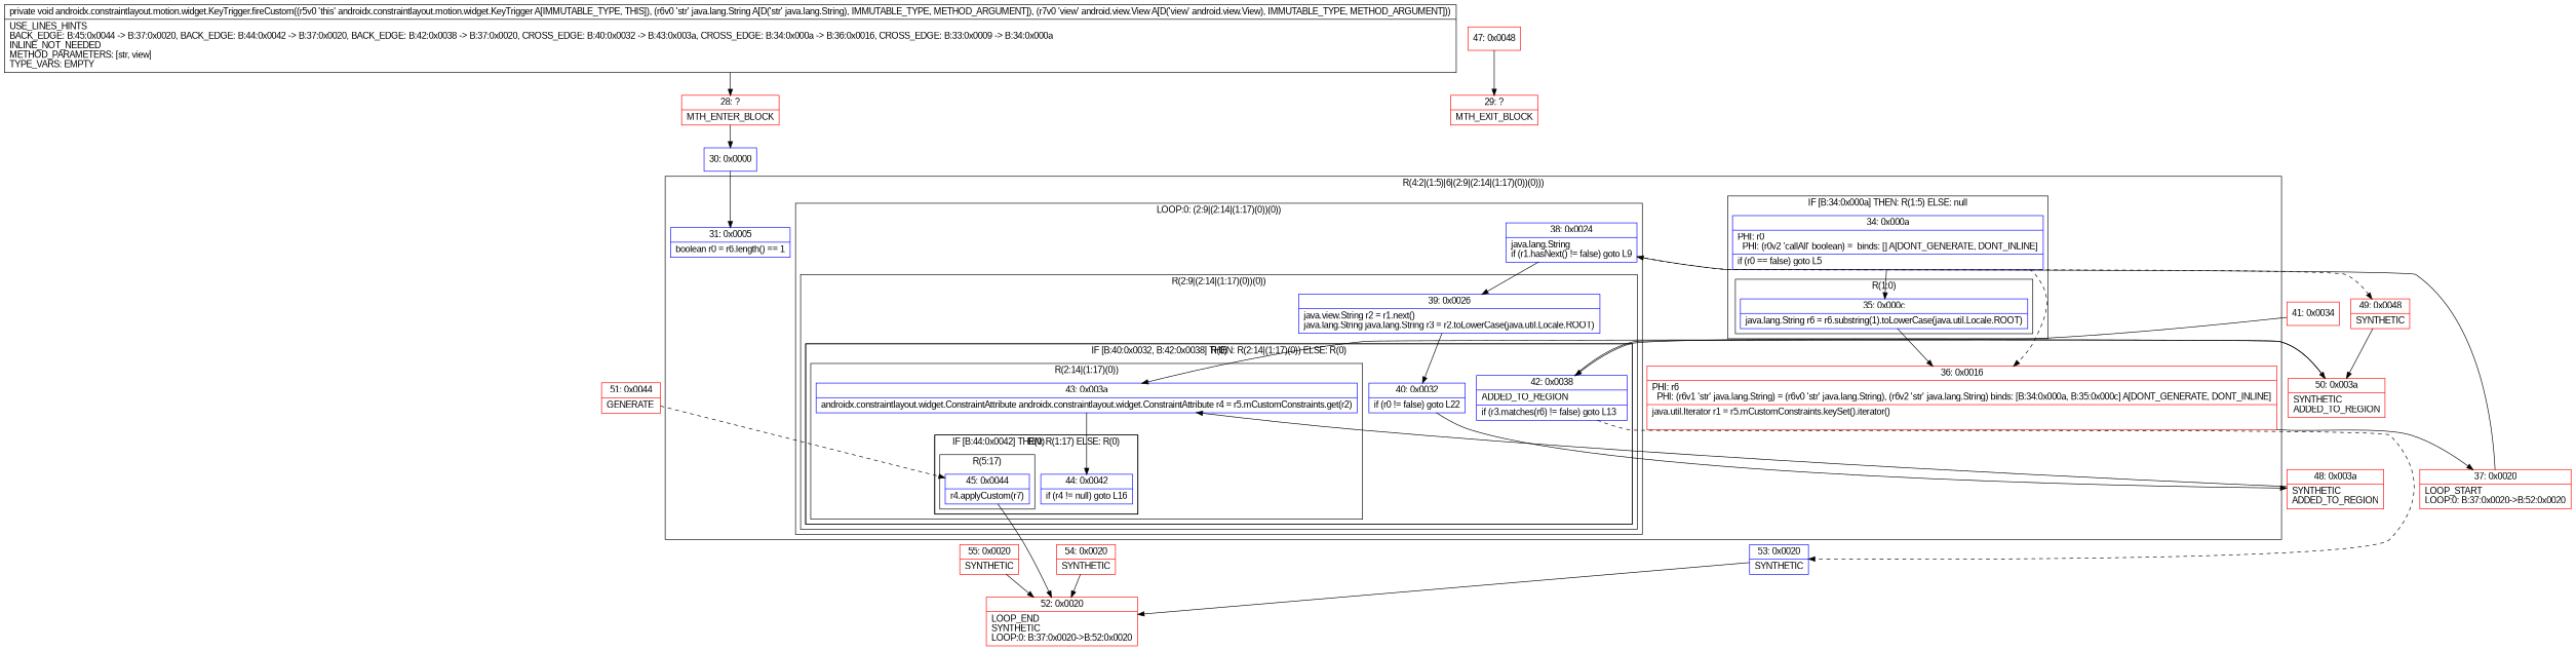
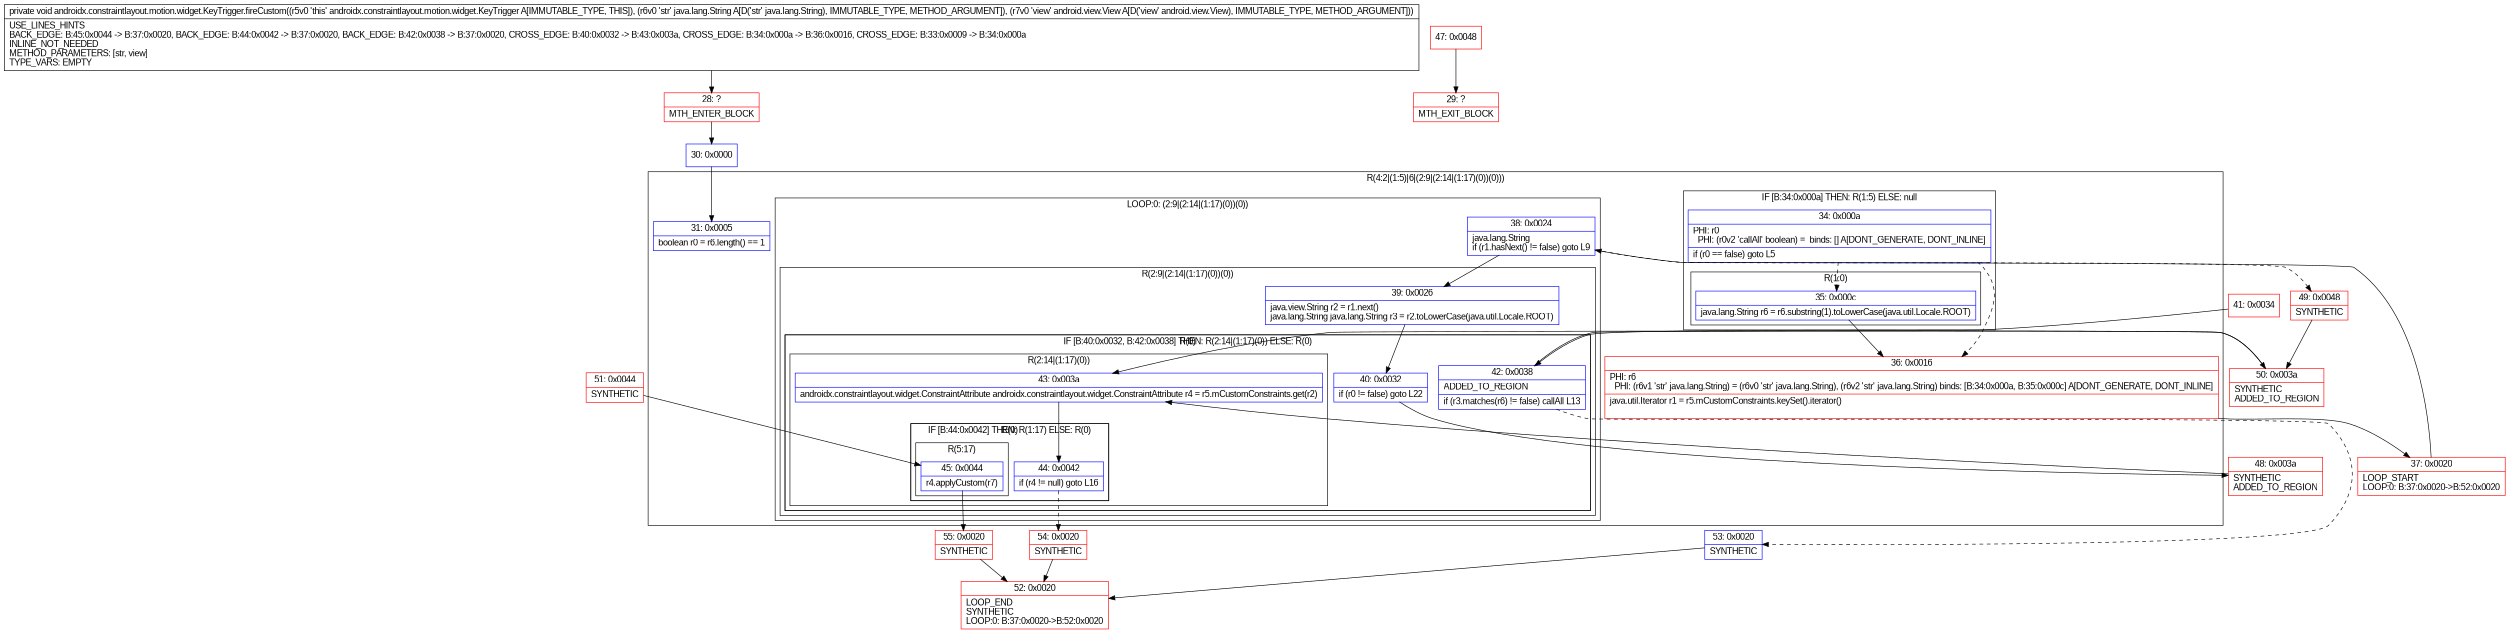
  digraph {
    fontname="Liberation Sans"
    node [color=red fontname="Liberation Sans" shape=record]
    edge [fontname="Liberation Sans"]
    n1 [color=blue label="{35\:\ 0x000c|java.lang.String r6 = r6.substring(1).toLowerCase(java.util.Locale.ROOT)\l}"]
    n2 [color=blue label="{34\:\ 0x000a|PHI: r0 \l  PHI: (r0v2 'callAll' boolean) =  binds: [] A[DONT_GENERATE, DONT_INLINE]\l|if (r0 == false) goto L5\l}"]
    n3 [color=blue label="{45\:\ 0x0044|r4.applyCustom(r7)\l}"]
    n4 [color=blue label="{44\:\ 0x0042|if (r4 != null) goto L16\l}"]
    n5 [color=blue label="{43\:\ 0x003a|androidx.constraintlayout.widget.ConstraintAttribute androidx.constraintlayout.widget.ConstraintAttribute r4 = r5.mCustomConstraints.get(r2)\l}"]
    n6 [color=blue label="{40\:\ 0x0032|if (r0 != false) goto L22\l}"]
-   n7 [color=blue label="{42\:\ 0x0038|ADDED_TO_REGION\l|if (r3.matches(r6) != false) goto L13\l}"]
+   n7 [color=blue label="{42\:\ 0x0038|ADDED_TO_REGION\l|if (r3.matches(r6) != false) callAll L13\l}"]
    n8 [color=blue label="{39\:\ 0x0026|java.view.String r2 = r1.next()\ljava.lang.String java.lang.String r3 = r2.toLowerCase(java.util.Locale.ROOT)\l}"]
    n9 [color=blue label="{38\:\ 0x0024|java.lang.String \lif (r1.hasNext() != false) goto L9\l}"]
    n10 [color=blue label="{31\:\ 0x0005|boolean r0 = r6.length() == 1\l}"]
    n11 [label="{36\:\ 0x0016|PHI: r6 \l  PHI: (r6v1 'str' java.lang.String) = (r6v0 'str' java.lang.String), (r6v2 'str' java.lang.String) binds: [B:34:0x000a, B:35:0x000c] A[DONT_GENERATE, DONT_INLINE]\l|java.util.Iterator r1 = r5.mCustomConstraints.keySet().iterator()\l\l}"]
    n12 [label="{55\:\ 0x0020|SYNTHETIC\l}"]
    n13 [label="{54\:\ 0x0020|SYNTHETIC\l}"]
    n14 [label="{48\:\ 0x003a|SYNTHETIC\lADDED_TO_REGION\l}"]
    n15 [label="{50\:\ 0x003a|SYNTHETIC\lADDED_TO_REGION\l}"]
    n16 [color=blue label="{53\:\ 0x0020|SYNTHETIC\l}"]
    n17 [label="{49\:\ 0x0048|SYNTHETIC\l}"]
    n18 [label="{37\:\ 0x0020|LOOP_START\lLOOP:0: B:37:0x0020\-\>B:52:0x0020\l}"]
    n19 [label="{41\:\ 0x0034}"]
    n20 [label="{52\:\ 0x0020|LOOP_END\lSYNTHETIC\lLOOP:0: B:37:0x0020\-\>B:52:0x0020\l}"]
-   n21 [label="{51\:\ 0x0044|GENERATE\l}"]
+   n21 [label="{51\:\ 0x0044|SYNTHETIC\l}"]
    n22 [label="{28\:\ ?|MTH_ENTER_BLOCK\l}"]
    n23 [color=blue label="{30\:\ 0x0000}"]
    n24 [label="{47\:\ 0x0048}"]
    n25 [label="{29\:\ ?|MTH_EXIT_BLOCK\l}"]
    n26 [label="{private void androidx.constraintlayout.motion.widget.KeyTrigger.fireCustom((r5v0 'this' androidx.constraintlayout.motion.widget.KeyTrigger A[IMMUTABLE_TYPE, THIS]), (r6v0 'str' java.lang.String A[D('str' java.lang.String), IMMUTABLE_TYPE, METHOD_ARGUMENT]), (r7v0 'view' android.view.View A[D('view' android.view.View), IMMUTABLE_TYPE, METHOD_ARGUMENT]))  | USE_LINES_HINTS\lBACK_EDGE: B:45:0x0044 \-\> B:37:0x0020, BACK_EDGE: B:44:0x0042 \-\> B:37:0x0020, BACK_EDGE: B:42:0x0038 \-\> B:37:0x0020, CROSS_EDGE: B:40:0x0032 \-\> B:43:0x003a, CROSS_EDGE: B:34:0x000a \-\> B:36:0x0016, CROSS_EDGE: B:33:0x0009 \-\> B:34:0x000a\lINLINE_NOT_NEEDED\lMETHOD_PARAMETERS: [str, view]\lTYPE_VARS: EMPTY\l}" color=""]
    subgraph cluster_1 {
      label="R(4:2|(1:5)|6|(2:9|(2:14|(1:17)(0))(0)))"
      n10
      n11
      subgraph cluster_2 {
        label="IF [B:34:0x000a] THEN: R(1:5) ELSE: null"
        n2
        subgraph cluster_3 {
          label="R(1:0)"
          n1
        }
      }
      subgraph cluster_4 {
        label="LOOP:0: (2:9|(2:14|(1:17)(0))(0))"
        n9
        subgraph cluster_5 {
          label="R(2:9|(2:14|(1:17)(0))(0))"
          n8
          subgraph cluster_6 {
            label="IF [B:40:0x0032, B:42:0x0038] THEN: R(2:14|(1:17)(0)) ELSE: R(0)"
            n6
            n7
            subgraph cluster_7 {
              label="R(2:14|(1:17)(0))"
              n5
              subgraph cluster_8 {
                label="IF [B:44:0x0042] THEN: R(1:17) ELSE: R(0)"
                n4
                subgraph cluster_9 {
                  label="R(5:17)"
                  n3
                }
                subgraph cluster_10 {
                  label="R(0)"
                }
              }
            }
            subgraph cluster_11 {
              label="R(0)"
            }
          }
        }
      }
    }
    n1 -> n11
-   n2 -> n1
+   n2 -> n1 [style=dashed]
    n2 -> n11 [style=dashed]
-   n3 -> n20
+   n3 -> n12
+   n4 -> n13 [style=dashed]
    n5 -> n4
    n6 -> n14
    n7 -> n15
    n7 -> n16 [style=dashed]
    n8 -> n6
    n9 -> n8
    n9 -> n17 [style=dashed]
    n11 -> n18
    n12 -> n20
    n13 -> n20
    n14 -> n5
    n15 -> n5
    n16 -> n20
    n17 -> n15
    n18 -> n9
    n19 -> n7
-   n21 -> n3 [style=dashed]
+   n21 -> n3
    n22 -> n23
    n23 -> n10
    n24 -> n25
    n26 -> n22
  }
